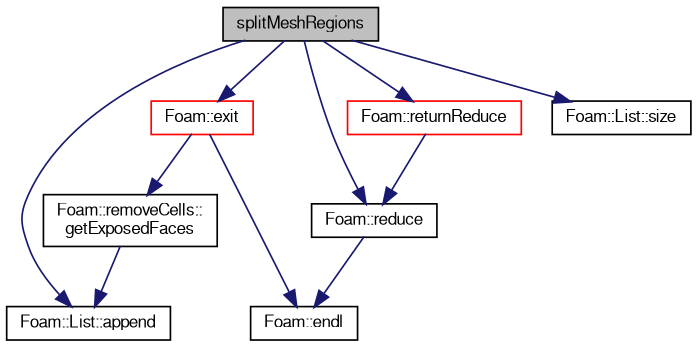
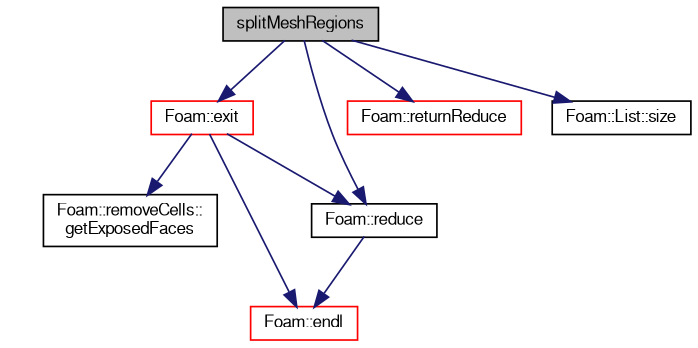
  digraph {
    rankdir=TB
    node [color=black fontname=FreeSans fontsize=10 shape=record]
    edge [color=midnightblue fontname=FreeSans fontsize=10 labelfontname=FreeSans labelfontsize=10 style=solid]
    n1 [fillcolor=grey75 fontcolor=black height=0.2 label=splitMeshRegions style=filled width=0.4]
-   n2 [height=0.2 label="Foam::List::append" width=0.4]
    n3 [color=red height=0.2 label="Foam::exit" width=0.4]
    n4 [height=0.2 label="Foam::reduce" width=0.4]
    n5 [color=red height=0.2 label="Foam::returnReduce" width=0.4]
    n6 [height=0.2 label="Foam::List::size" width=0.4]
-   n7 [height=0.2 label="Foam::endl" width=0.4]
+   n7 [color=red height=0.2 label="Foam::endl" width=0.4]
    n8 [height=0.2 label="Foam::removeCells::\lgetExposedFaces" width=0.4]
-   n1 -> n2
    n1 -> n3
    n1 -> n4
    n1 -> n5
    n1 -> n6
    n3 -> n7
    n3 -> n8
    n4 -> n7
-   n5 -> n4
-   n8 -> n2
+   n3 -> n4
  }
